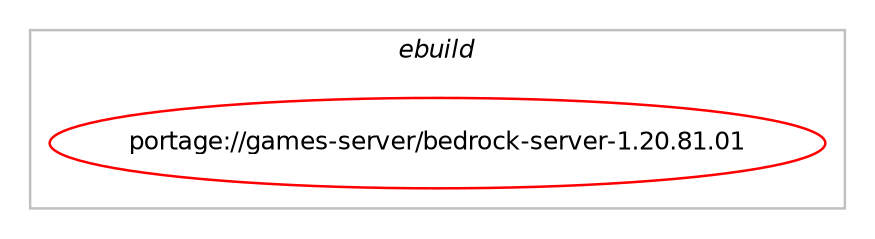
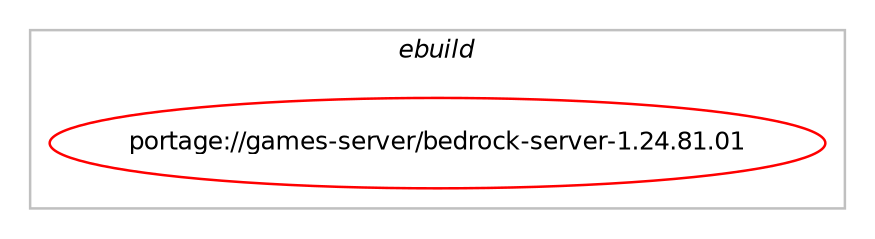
  digraph {
    compound=true
    concentrate=true
    fontname=Helvetica
    fontsize=10
    newrank=true
    rankdir=LR
    ranksep=1.5
-   n1 [color=red fontname=Helvetica fontsize=10 label="portage://games-server/bedrock-server-1.20.81.01" width=4]
+   n1 [color=red fontname=Helvetica fontsize=10 label="portage://games-server/bedrock-server-1.24.81.01" width=4]
    subgraph cluster_1 {
      color=gray
      label=<<i>ebuild</i>>
      rank=same
      n1
    }
    subgraph cluster_2 {
      color=gray
      label=<<i>dependencies</i>>
      subgraph cluster_3 {
        color=gray
        fillcolor="#eeeeee"
        label=<<i>compile</i>>
        style=filled
      }
      subgraph cluster_4 {
        color=gray
        fillcolor="#eeeeee"
        label=<<i>compile and run</i>>
        style=filled
      }
      subgraph cluster_5 {
        color=gray
        fillcolor="#eeeeee"
        label=<<i>run</i>>
        style=filled
      }
    }
    subgraph cluster_6 {
      color=gray
      label=<<i>candidates</i>>
      rank=same
    }
  }
